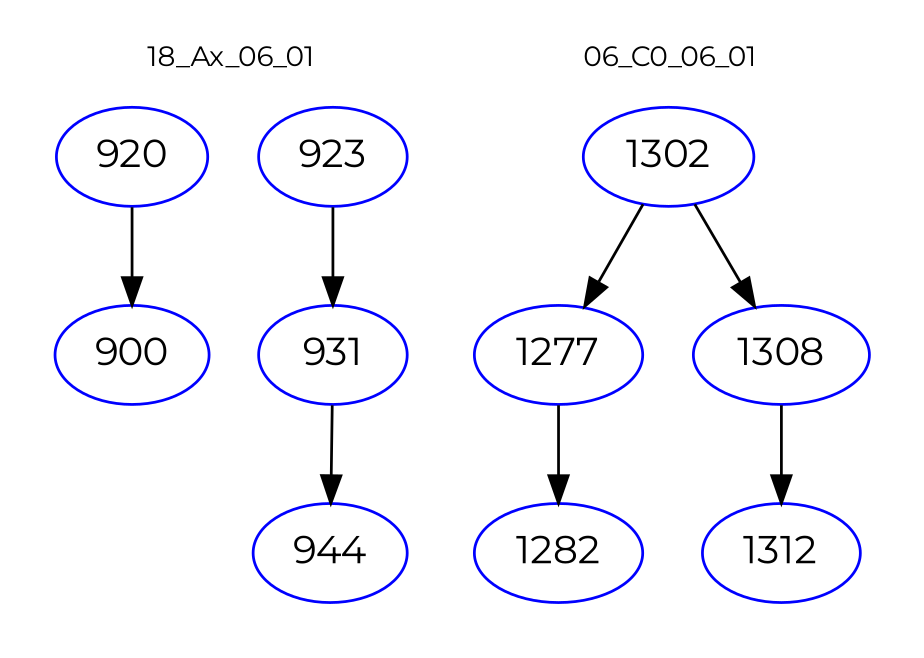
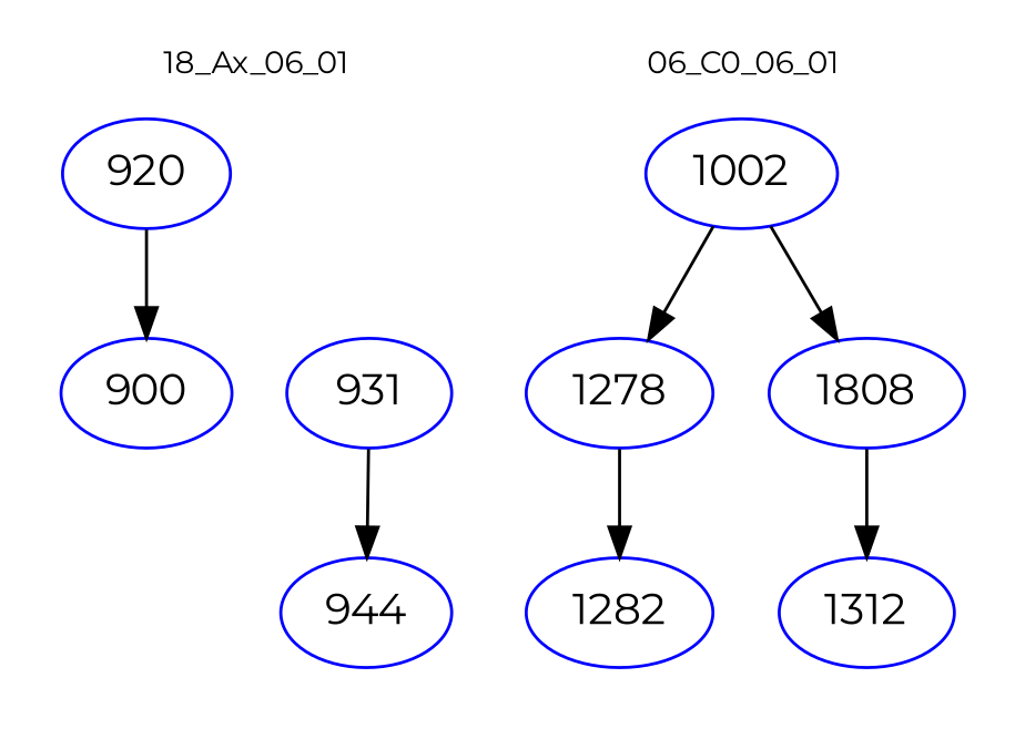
  digraph {
    fontname=Montserrat
    node [color=blue fontname=Montserrat]
    edge [color=black fontname=Montserrat]
-   n1 [label=923]
    n2 [label=920]
    n3 [label=931]
    n4 [label=900]
    n5 [label=944]
-   n6 [label=1302]
-   n7 [label=1277]
-   n8 [label=1308]
+   n6 [label=1002]
+   n7 [label=1278]
+   n8 [label=1808]
    n9 [label=1282]
    n10 [label=1312]
    subgraph cluster_1 {
      color=white
      fontsize=10
      label="18_Ax_06_01"
-     n1
      n2
      n3
      n4
      n5
    }
    subgraph cluster_2 {
      color=white
      fontsize=10
      label="06_C0_06_01"
      n6
      n7
      n8
      n9
      n10
    }
-   n1 -> n3
    n2 -> n4
    n3 -> n5
    n6 -> n7
    n6 -> n8
    n7 -> n9
    n8 -> n10
  }
